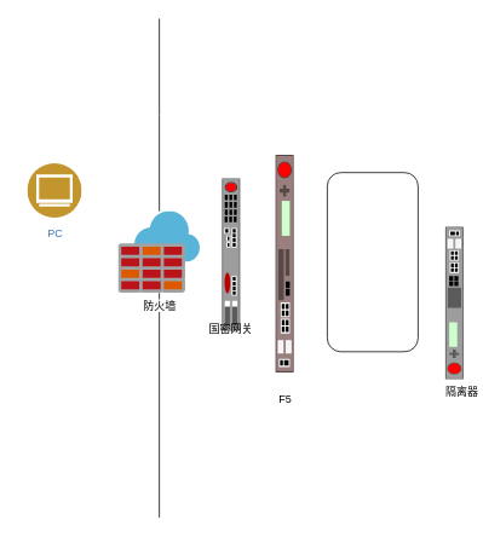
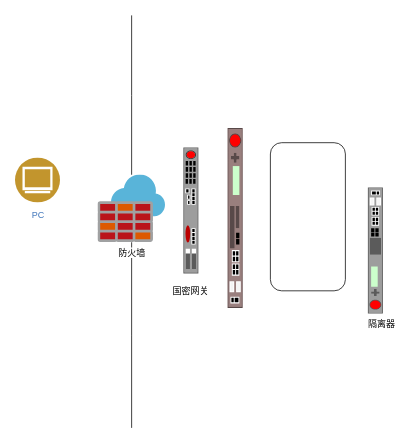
  <mxCell id="0" />
  <mxCell id="1" parent="0" />
  <mxCell id="2" value="" style="strokeColor=#b85450;html=1;labelPosition=center;align=center;spacingLeft=15;shadow=0;dashed=0;outlineConnect=0;shape=mxgraph.rack.f5.big_ip_3900;fillColor=#f8cecc;verticalLabelPosition=bottom;verticalAlign=top;rotation=-90;" parent="1" vertex="1"><mxGeometry x="193" y="280" width="240" height="20" as="geometry" /></mxCell>
- <mxCell id="3" value="PC" style="aspect=fixed;perimeter=ellipsePerimeter;html=1;align=center;shadow=0;dashed=0;fontColor=#4277BB;labelBackgroundColor=#ffffff;fontSize=12;spacingTop=3;image;image=img/lib/ibm/users/browser.svg;" parent="1" vertex="1"><mxGeometry x="30" y="180" width="60" height="60" as="geometry" /></mxCell>
+ <mxCell id="3" value="PC" style="aspect=fixed;perimeter=ellipsePerimeter;html=1;align=center;shadow=0;dashed=0;fontColor=#4277BB;labelBackgroundColor=#ffffff;fontSize=12;spacingTop=3;image;image=img/lib/ibm/users/browser.svg;" parent="1" vertex="1"><mxGeometry x="20" y="210" width="60" height="60" as="geometry" /></mxCell>
  <mxCell id="4" style="edgeStyle=orthogonalEdgeStyle;rounded=0;orthogonalLoop=1;jettySize=auto;html=1;endArrow=none;endFill=0;" edge="1" parent="1" source="6"><mxGeometry relative="1" as="geometry"><mxPoint x="175" y="20" as="targetPoint" /></mxGeometry></mxCell>
  <mxCell id="5" style="edgeStyle=orthogonalEdgeStyle;rounded=0;orthogonalLoop=1;jettySize=auto;html=1;endArrow=none;endFill=0;" edge="1" parent="1" source="6"><mxGeometry relative="1" as="geometry"><mxPoint x="175" y="570" as="targetPoint" /></mxGeometry></mxCell>
  <mxCell id="6" value="防火墙" style="sketch=0;aspect=fixed;html=1;points=[];align=center;image;fontSize=12;image=img/lib/mscae/Azure_Firewall.svg;" vertex="1" parent="1"><mxGeometry x="130" y="232.5" width="90" height="90" as="geometry" /></mxCell>
  <mxCell id="7" value="" style="strokeColor=#666666;html=1;labelPosition=center;align=center;spacingLeft=15;shadow=0;dashed=0;outlineConnect=0;shape=mxgraph.rack.f5.arx_1500;rotation=-90;verticalLabelPosition=bottom;verticalAlign=top;" vertex="1" parent="1"><mxGeometry x="170" y="270" width="168" height="20" as="geometry" /></mxCell>
  <mxCell id="8" value="隔离器" style="strokeColor=#666666;html=1;labelPosition=center;align=center;spacingLeft=15;shadow=0;dashed=0;outlineConnect=0;shape=mxgraph.rack.f5.em_4000;verticalLabelPosition=bottom;verticalAlign=top;direction=south;" parent="1" vertex="1"><mxGeometry x="490" y="249.5" width="20" height="168" as="geometry" /></mxCell>
  <mxCell id="9" value="" style="rounded=1;whiteSpace=wrap;html=1;" vertex="1" parent="1"><mxGeometry x="360" y="189.75" width="100" height="197.5" as="geometry" /></mxCell>
- <mxCell id="10" value="国密网关" style="text;html=1;strokeColor=none;fillColor=none;align=center;verticalAlign=middle;whiteSpace=wrap;rounded=0;" vertex="1" parent="1"><mxGeometry x="224" y="348" width="60" height="30" as="geometry" /></mxCell>
- <mxCell id="11" value="F5" style="text;html=1;strokeColor=none;fillColor=none;align=center;verticalAlign=middle;whiteSpace=wrap;rounded=0;" vertex="1" parent="1"><mxGeometry x="284" y="425" width="60" height="30" as="geometry" /></mxCell>
+ <mxCell id="10" value="国密网关" style="text;html=1;strokeColor=none;fillColor=none;align=center;verticalAlign=middle;whiteSpace=wrap;rounded=0;" vertex="1" parent="1"><mxGeometry x="224" y="373" width="60" height="30" as="geometry" /></mxCell>
